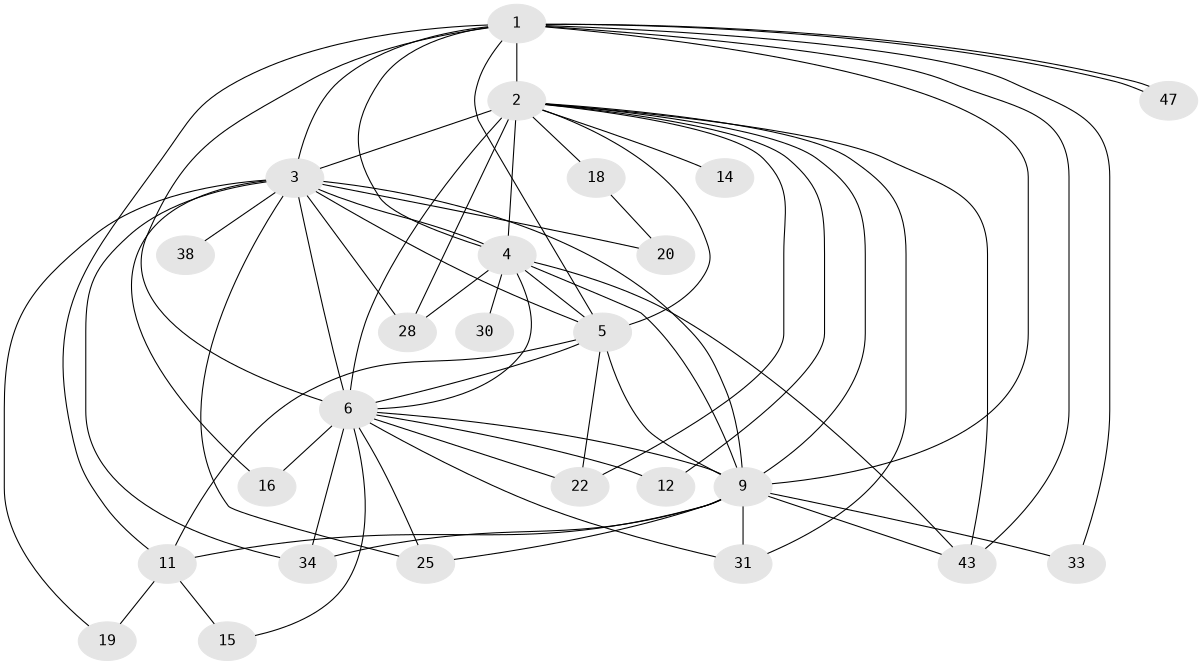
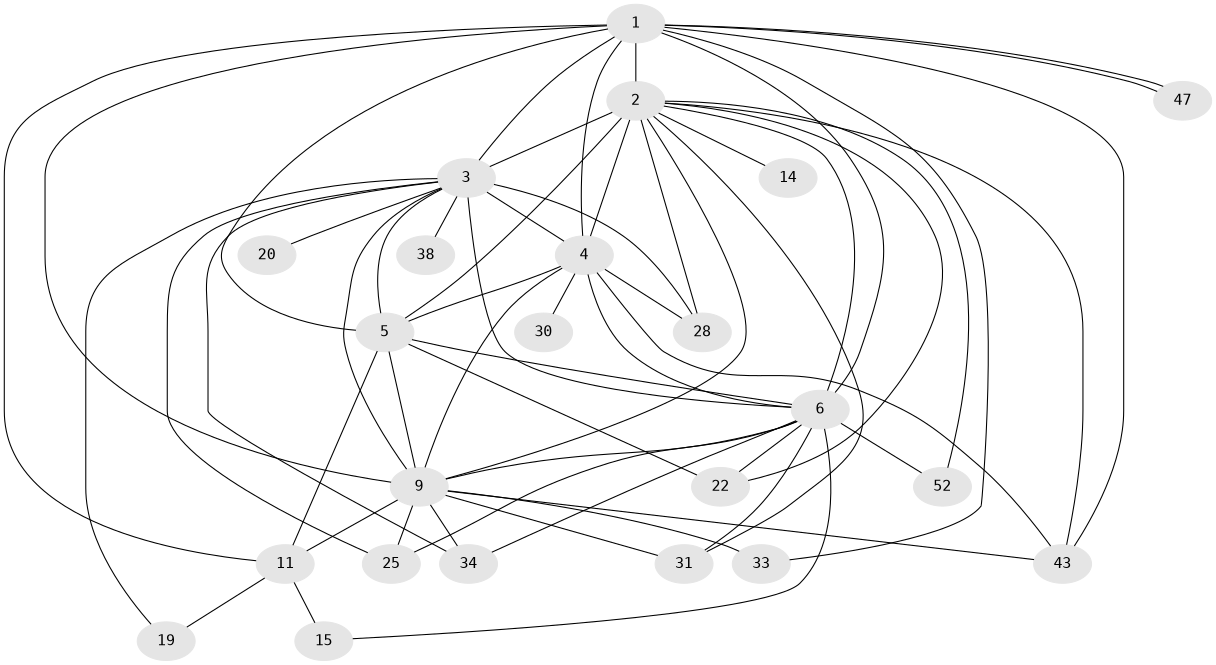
  graph {
    fontname="DejaVu Sans Mono"
    node [color=gray90 fontname="DejaVu Sans Mono" style=filled]
    edge [fontname="DejaVu Sans Mono"]
    2 [super="+23+29+8"]
    3 [super="+27+7"]
    4
    5 [super="+39+13"]
    6
    9 [super="+32"]
    43 [super="+47+45"]
-   12
+   12 [label=52]
    14
-   18
    22
    28
    31 [super="+37"]
    1
    11 [super="+36+44"]
    33
    n17 [label=47]
-   16
    19
    20
    25 [super="+48"]
    34
    38
    30
    15
    2 -- 3 [weight=8]
    2 -- 4 [weight=3]
    2 -- 5 [weight=5]
    2 -- 6 [weight=5]
    2 -- 9 [weight=4]
    2 -- 43
    2 -- 12 [weight=2]
    2 -- 14 [weight=2]
-   2 -- 18
    2 -- 22
    2 -- 28
    2 -- 31
    3 -- 4 [weight=2]
    3 -- 5 [weight=2]
    3 -- 6 [weight=2]
    3 -- 9 [weight=3]
    3 -- 28
-   3 -- 16
    3 -- 19
    3 -- 20
    3 -- 25
    3 -- 34
    3 -- 38
    4 -- 5
    4 -- 6
    4 -- 9
    4 -- 43
    4 -- 28
    4 -- 30
    5 -- 6 [weight=2]
    5 -- 9 [weight=4]
    5 -- 22
    5 -- 11 [weight=2]
    6 -- 9
    6 -- 12
    6 -- 22
    6 -- 31
-   6 -- 16
    6 -- 25
    6 -- 34
    6 -- 15
    9 -- 43
    9 -- 31
    9 -- 11
    9 -- 33
    9 -- 25
    9 -- 34
-   18 -- 20
    1 -- 2 [weight=3]
    1 -- 3 [weight=2]
    1 -- 4
    1 -- 5
    1 -- 6
    1 -- 9
    1 -- 43
    1 -- 11
    1 -- 33
    1 -- n17
    1 -- n17
    11 -- 19
    11 -- 15
  }
